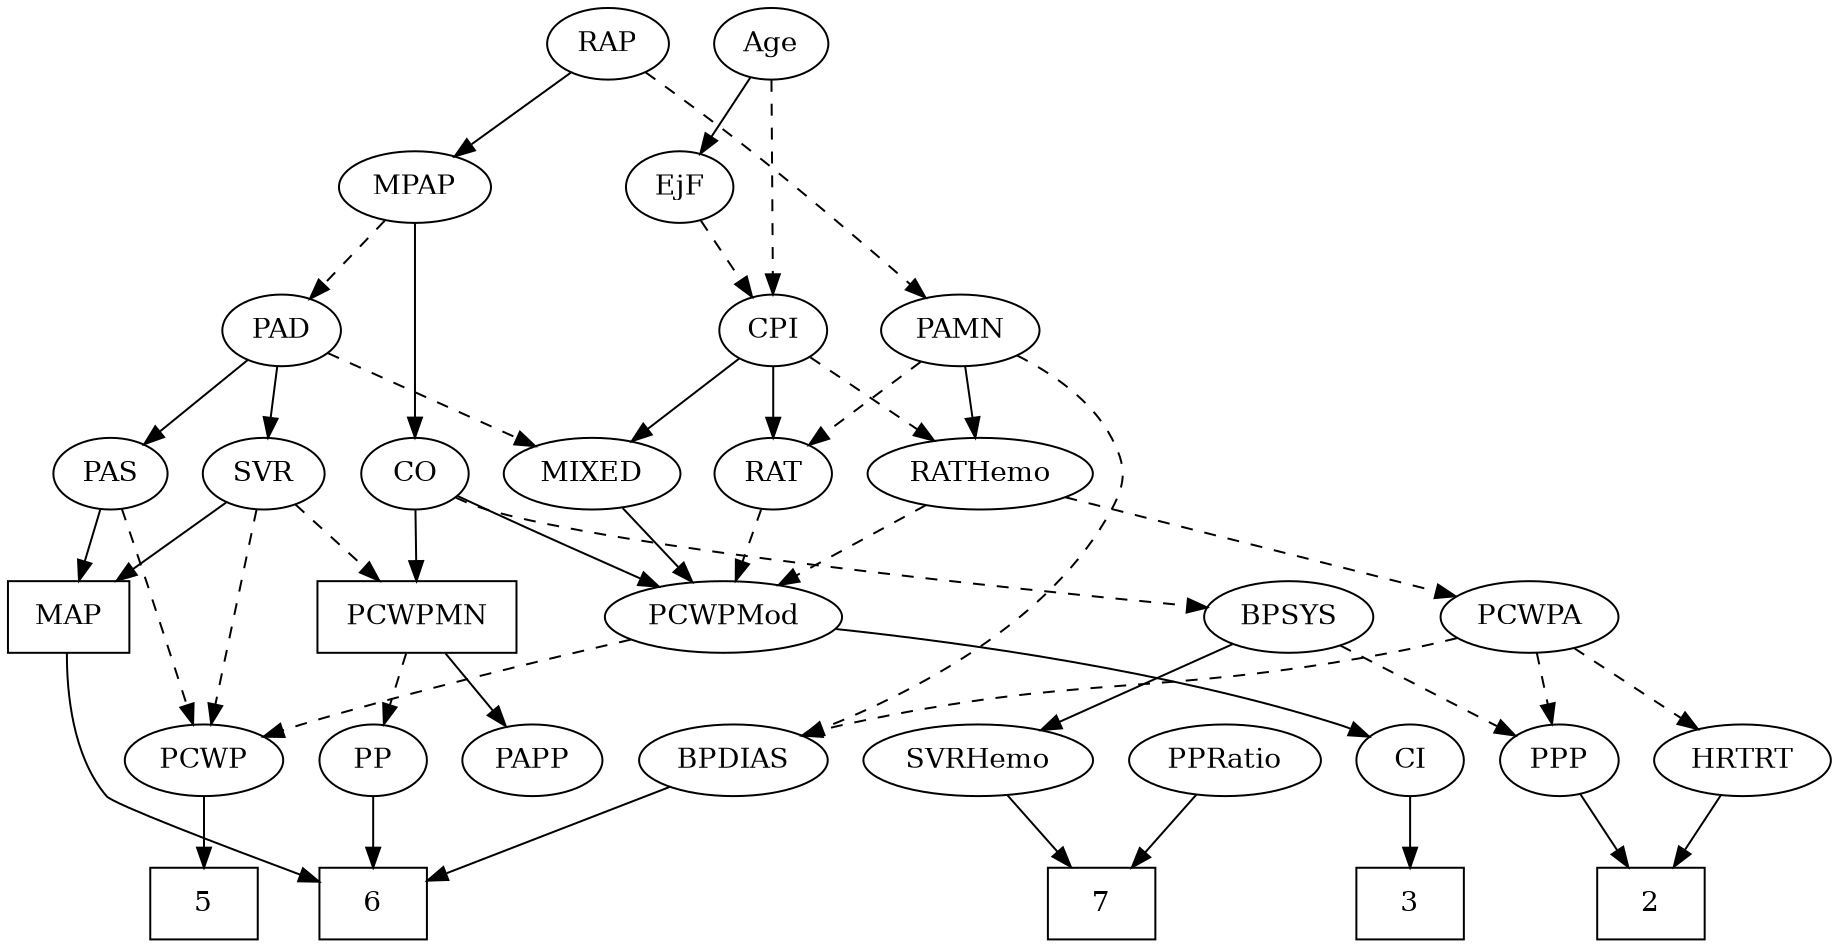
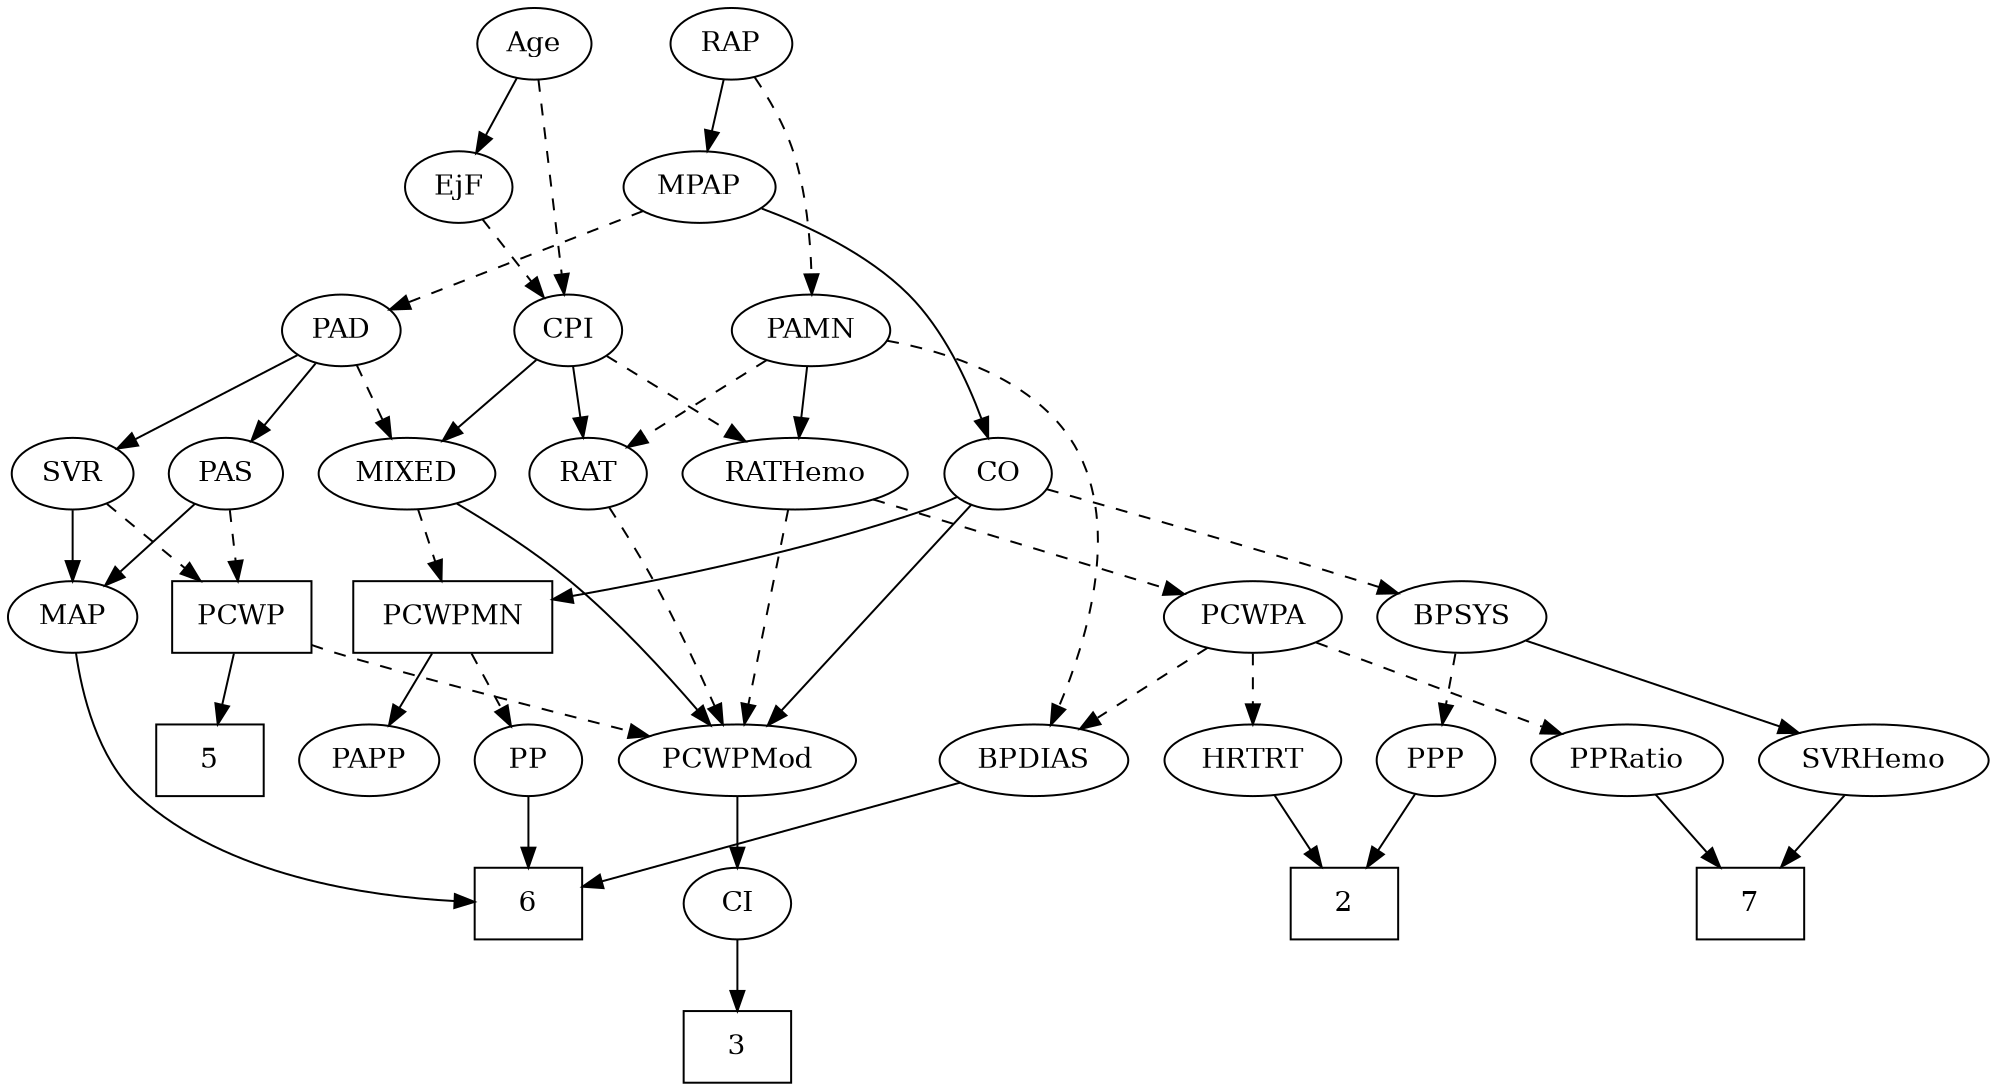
  strict digraph {
    edge [style=solid]
    n1 [height=0.5 label=6 shape=box width=0.75]
    2 [height=0.5 shape=box width=0.75]
    3 [height=0.5 shape=box width=0.75]
    n4 [height=0.5 label=7 shape=box width=0.75]
    5 [height=0.5 shape=box width=0.75]
    Age [height=0.5 width=0.75]
    EjF [height=0.5 width=0.75]
    CPI [height=0.5 width=0.75]
    RAP [height=0.5 width=0.77632]
    MPAP [height=0.5 width=0.97491]
    PAMN [height=0.5 width=1.011]
    PAD [height=0.5 width=0.79437]
    CO [height=0.5 width=0.75]
    MIXED [height=0.5 width=1.1193]
    RATHemo [height=0.5 width=1.3721]
    RAT [height=0.5 width=0.75827]
    BPDIAS [height=0.5 width=1.1735]
    PAS [height=0.5 width=0.75]
    SVR [height=0.5 width=0.77632]
    PCWPMod [height=0.5 width=1.4443]
    PCWPMN [height=0.5 shape=box width=1.3902]
    BPSYS [height=0.5 width=1.0471]
    PCWPA [height=0.5 width=1.1555]
-   PCWP [height=0.5 width=0.97491]
+   PCWP [height=0.5 width=0.97491 shape=box]
    CI [height=0.5 width=0.75]
    PP [height=0.5 width=0.75]
    PAPP [height=0.5 width=0.88464]
-   MAP [height=0.5 width=0.84854 shape=box]
+   MAP [height=0.5 width=0.84854]
    SVRHemo [height=0.5 width=1.3902]
    PPP [height=0.5 width=0.75]
    PPRatio [height=0.5 width=1.1013]
    HRTRT [height=0.5 width=1.1013]
    Age -> EjF
    Age -> CPI [style=dashed]
    EjF -> CPI [style=dashed]
    CPI -> MIXED
    CPI -> RATHemo [style=dashed]
    CPI -> RAT
    RAP -> MPAP
    RAP -> PAMN [style=dashed]
    MPAP -> PAD [style=dashed]
    MPAP -> CO
    PAMN -> RATHemo
    PAMN -> RAT [style=dashed]
    PAMN -> BPDIAS [style=dashed]
    PAD -> MIXED [style=dashed]
    PAD -> PAS
    PAD -> SVR
    CO -> PCWPMod
    CO -> PCWPMN
    CO -> BPSYS [style=dashed]
    MIXED -> PCWPMod
-   SVR -> PCWPMN [style=dashed]
+   MIXED -> PCWPMN [style=dashed]
    RATHemo -> PCWPMod [style=dashed]
    RATHemo -> PCWPA [style=dashed]
    RAT -> PCWPMod [style=dashed]
    BPDIAS -> n1
    PAS -> PCWP [style=dashed]
    PAS -> MAP
    SVR -> PCWP [style=dashed]
    SVR -> MAP
-   PCWPMod -> PCWP [style=dashed]
+   PCWP -> PCWPMod [style=dashed]
    PCWPMod -> CI
    PCWPMN -> PP [style=dashed]
    PCWPMN -> PAPP
    BPSYS -> SVRHemo
    BPSYS -> PPP [style=dashed]
    PCWPA -> BPDIAS [style=dashed]
-   PCWPA -> PPP [style=dashed]
+   PCWPA -> PPRatio [style=dashed]
    PCWPA -> HRTRT [style=dashed]
    PCWP -> 5
    CI -> 3
    PP -> n1
    MAP -> n1
    SVRHemo -> n4
    PPP -> 2
    PPRatio -> n4
    HRTRT -> 2
  }
